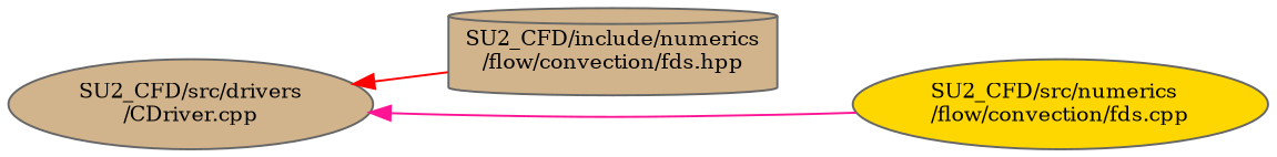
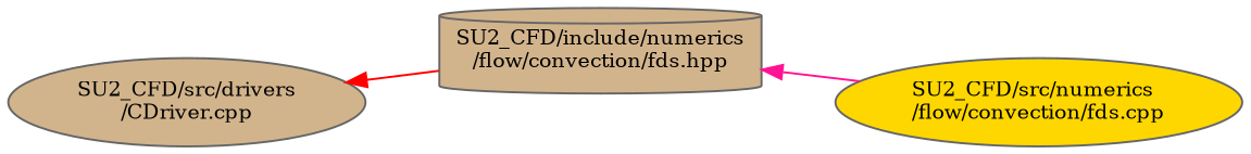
  digraph {
    fontname="DejaVu Serif"
    rankdir=LR
    node [color=grey40 fillcolor=tan fontname="DejaVu Serif" fontsize=10 shape=ellipse style=filled]
    edge [dir=back fontname="DejaVu Serif" fontsize=10 labelfontname=Helvetica labelfontsize=10 style=solid]
    n1 [color=gray40 fontcolor=black height=0.2 label="SU2_CFD/include/numerics\l/flow/convection/fds.hpp" shape=cylinder width=0.4]
    n2 [fillcolor=gold height=0.2 label="SU2_CFD/src/numerics\l/flow/convection/fds.cpp" width=0.4]
    n3 [height=0.2 label="SU2_CFD/src/drivers\l/CDriver.cpp" width=0.4]
-   n3 -> n2 [color=deeppink]
+   n1 -> n2 [color=deeppink]
    n3 -> n1 [color=red]
  }
